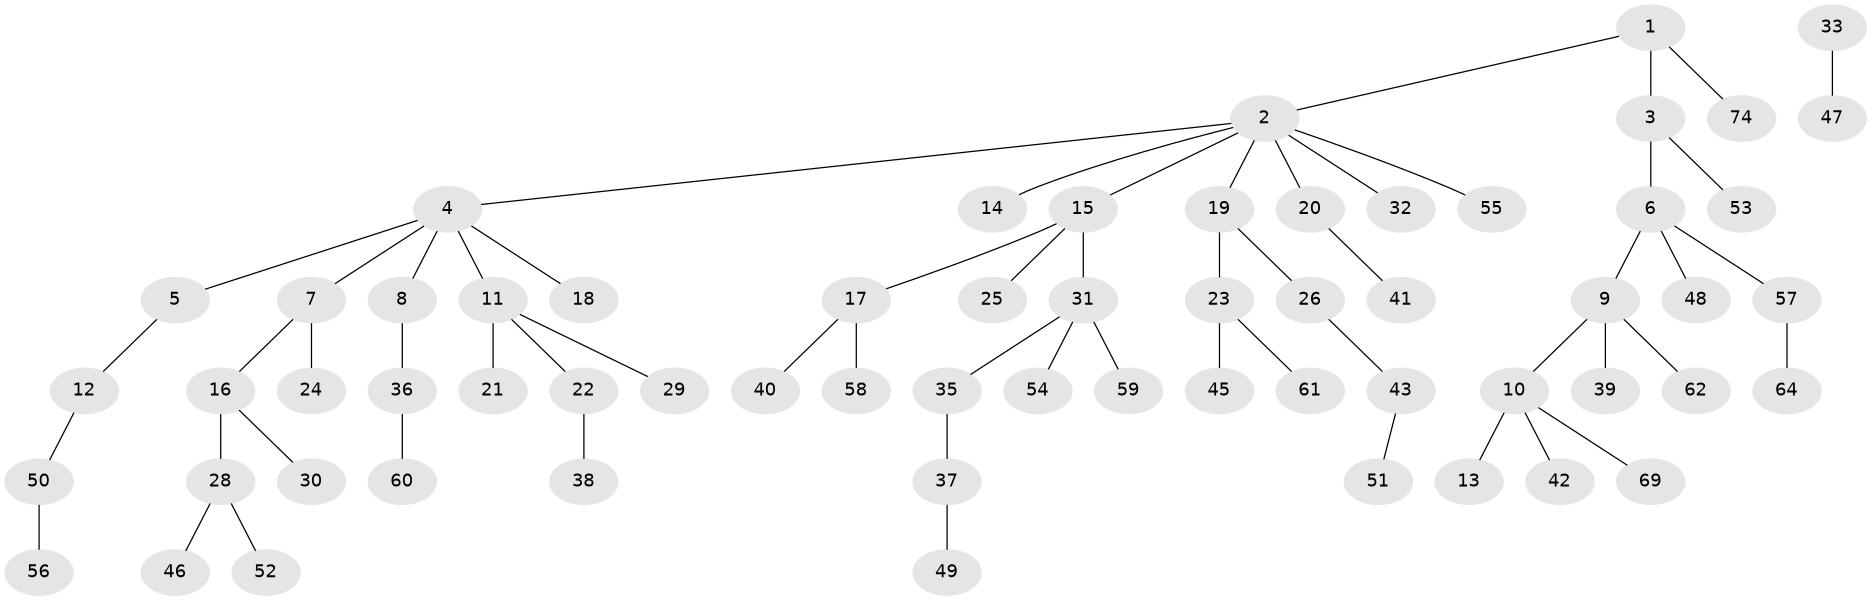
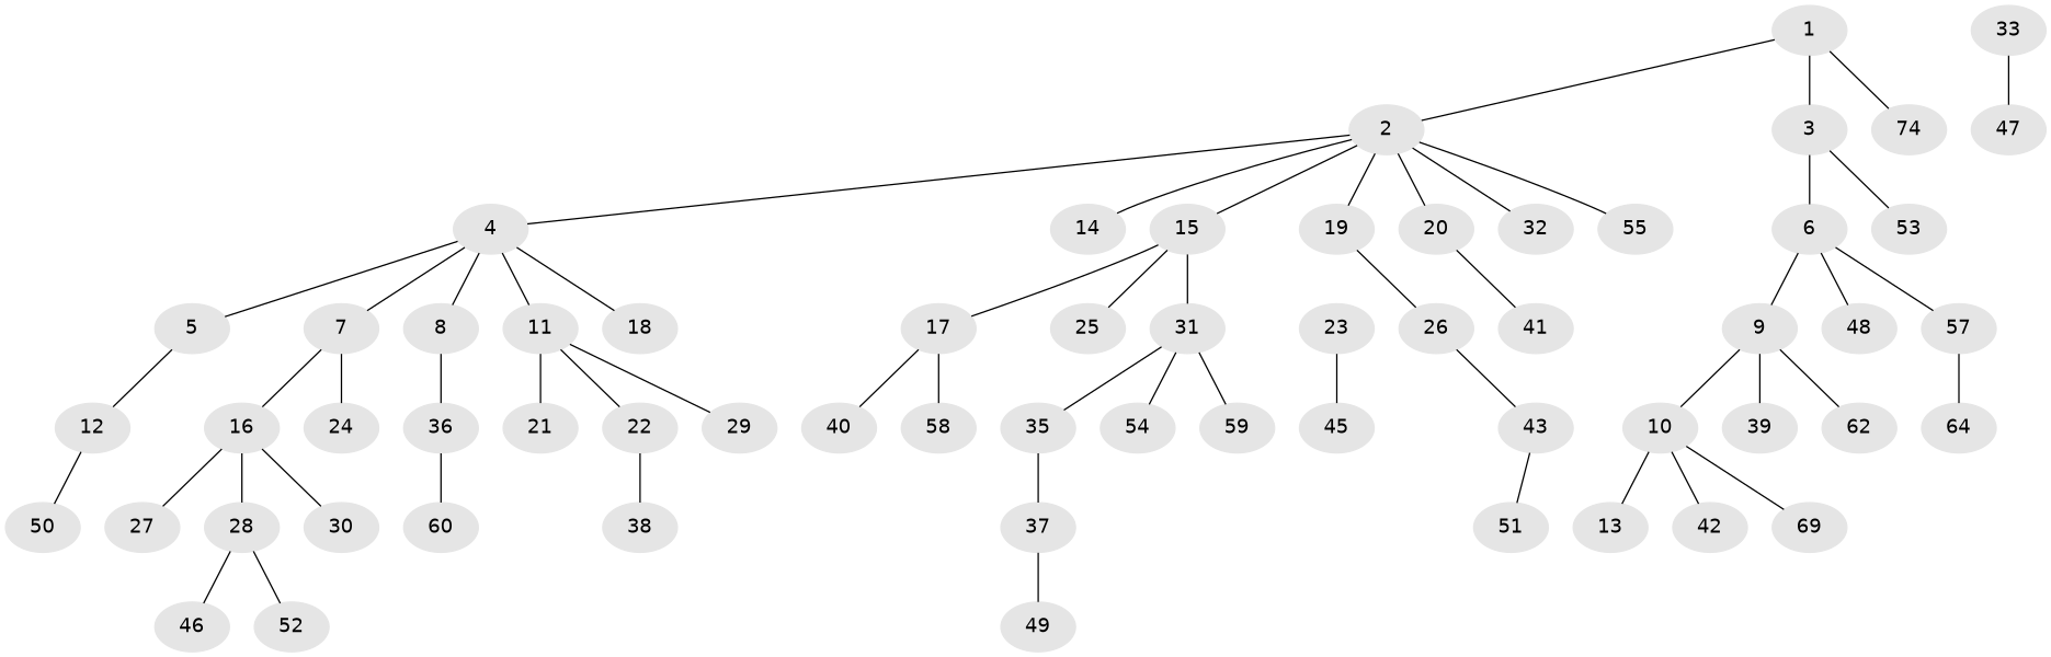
  graph {
    fontname="DejaVu Sans"
    node [color=gray90 fontname="DejaVu Sans" style=filled]
    edge [fontname="DejaVu Sans"]
    1
    2
    3
    n4 [label=74]
    4
    14
    15
    19
    20
    32
    55
    6
    53
    5
    7
    8
    11
    18
    17
    25
    31
    23
    26
    41
    9
    48
    57
    12
    16
    24
    36
    21
    22
    29
    50
    10
    39
    62
    64
+   27
    28
    30
    60
    13
    42
    n46 [label=69]
    38
-   56
    40
    58
    35
    54
    59
    46
    52
    45
-   61
    43
    51
    33
    47
    37
    49
    1 -- 2
    1 -- 3
    1 -- n4
    2 -- 4
    2 -- 14
    2 -- 15
    2 -- 19
    2 -- 20
    2 -- 32
    2 -- 55
    3 -- 6
    3 -- 53
    4 -- 5
    4 -- 7
    4 -- 8
    4 -- 11
    4 -- 18
    15 -- 17
    15 -- 25
    15 -- 31
-   19 -- 23
    19 -- 26
    20 -- 41
    6 -- 9
    6 -- 48
    6 -- 57
    5 -- 12
    7 -- 16
    7 -- 24
    8 -- 36
    11 -- 21
    11 -- 22
    11 -- 29
    17 -- 40
    17 -- 58
    31 -- 35
    31 -- 54
    31 -- 59
    23 -- 45
-   23 -- 61
    26 -- 43
    9 -- 10
    9 -- 39
    9 -- 62
    57 -- 64
    12 -- 50
+   16 -- 27
    16 -- 28
    16 -- 30
    36 -- 60
    22 -- 38
-   50 -- 56
    10 -- 13
    10 -- 42
    10 -- n46
    28 -- 46
    28 -- 52
    35 -- 37
    43 -- 51
    33 -- 47
    37 -- 49
  }
